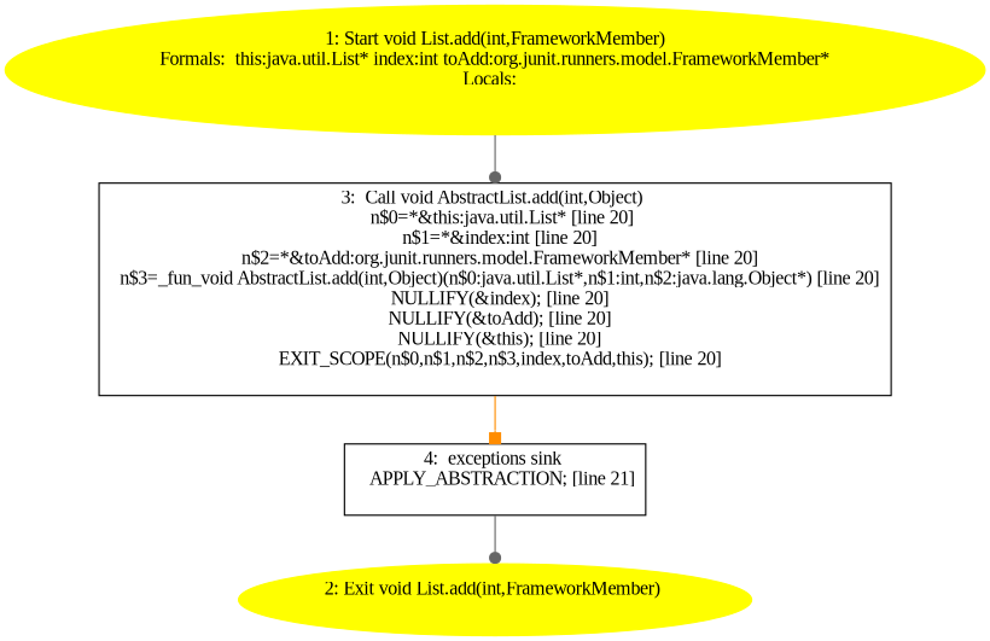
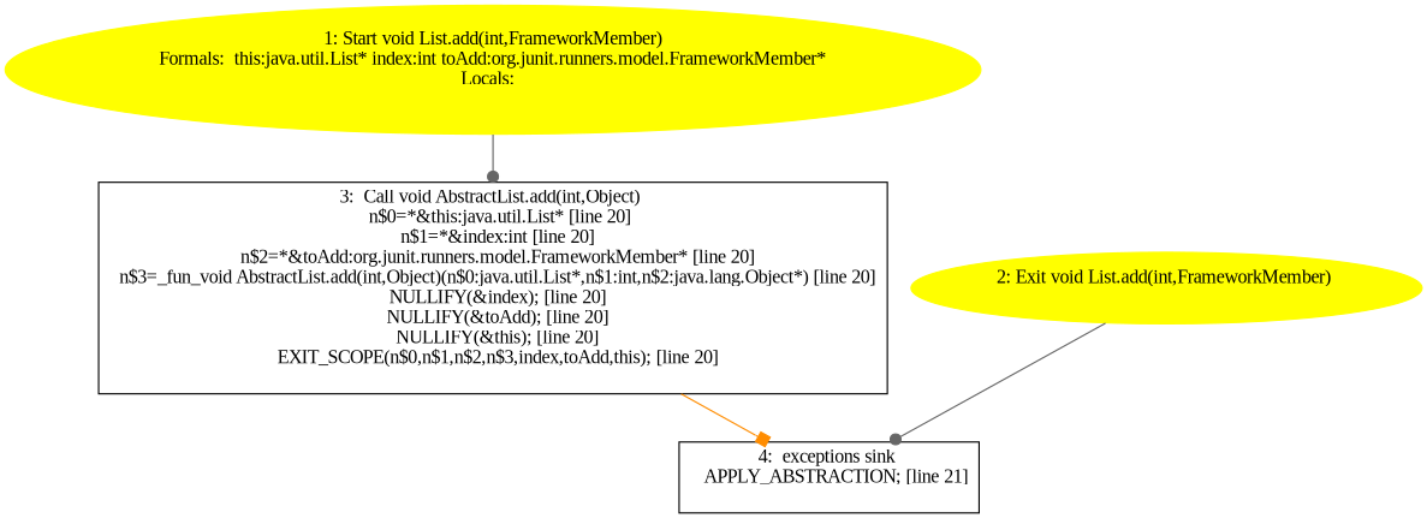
  digraph {
    fontname="Liberation Serif"
    node [fontname="Liberation Serif"]
    edge [arrowhead=dot color=gray40 fontname="Liberation Serif"]
    n1 [color=yellow label="1: Start void List.add(int,FrameworkMember)\nFormals:  this:java.util.List* index:int toAdd:org.junit.runners.model.FrameworkMember*\nLocals:  \n  " style=filled]
    n2 [label="3:  Call void AbstractList.add(int,Object) \n   n$0=*&this:java.util.List* [line 20]\n  n$1=*&index:int [line 20]\n  n$2=*&toAdd:org.junit.runners.model.FrameworkMember* [line 20]\n  n$3=_fun_void AbstractList.add(int,Object)(n$0:java.util.List*,n$1:int,n$2:java.lang.Object*) [line 20]\n  NULLIFY(&index); [line 20]\n  NULLIFY(&toAdd); [line 20]\n  NULLIFY(&this); [line 20]\n  EXIT_SCOPE(n$0,n$1,n$2,n$3,index,toAdd,this); [line 20]\n " shape=box]
    n3 [label="4:  exceptions sink \n   APPLY_ABSTRACTION; [line 21]\n " shape=box]
    n4 [color=yellow label="2: Exit void List.add(int,FrameworkMember) \n  " style=filled]
    n1 -> n2
    n2 -> n3 [arrowhead=box color=darkorange]
-   n3 -> n4
+   n4 -> n3
  }
